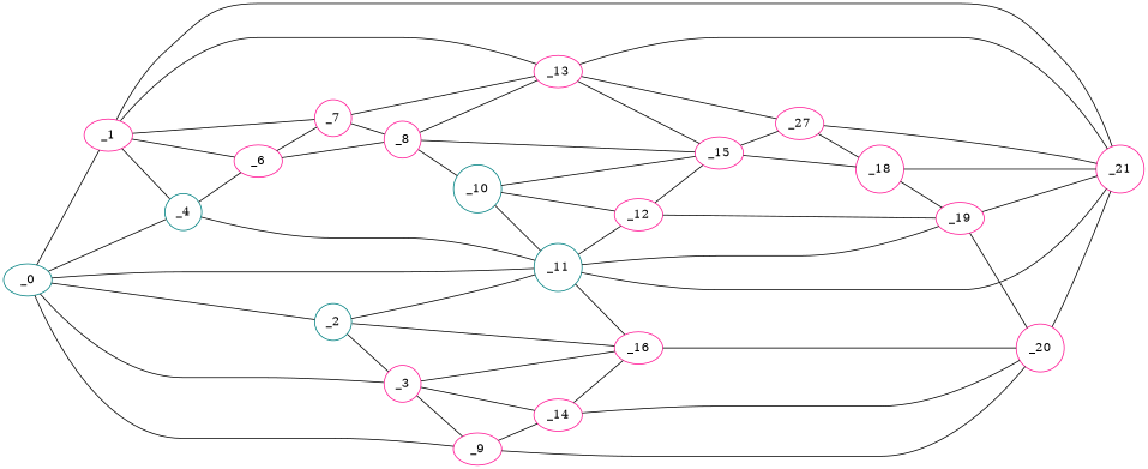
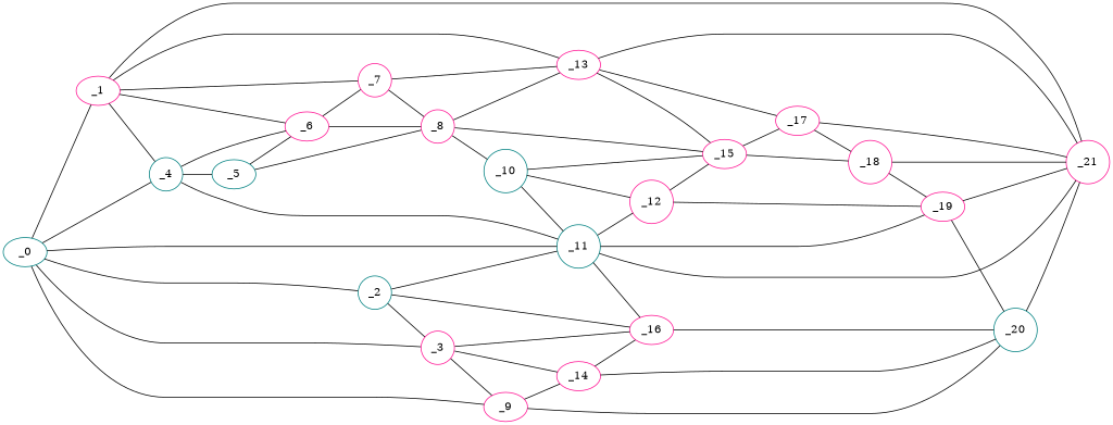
  graph {
    rankdir=LR
    node [color=deeppink shape=ellipse x=54 y=98]
    edge [valence=2]
    _0 [color=teal x=41 y=57]
    _1 [x=45 y=125]
    _2 [color=teal shape=circle x=50 y=50]
    _3 [shape=circle y=36]
    _4 [color=teal shape=circle y=87]
    _9 [x=63 y=2]
    _11 [color=teal shape=circle x=69 y=71]
    _6 [x=55]
    _7 [shape=circle x=58 y=111]
    _13 [x=74 y=113]
    _21 [shape=circle x=89 y=120]
    _16 [x=80 y=48]
    _14 [x=75 y=35]
-   _20 [shape=circle x=89 y=53]
-   _12 [x=70 y=80]
+   _5 [color=teal x=55 y=93]
+   _20 [color=teal shape=circle x=89 y=53]
+   _12 [shape=circle x=70 y=80]
    _19 [x=83 y=84]
    _8 [shape=circle x=60]
    _15 [x=75 y=93]
-   _17 [x=80 y=110 label=_27]
+   _17 [x=80 y=110]
    _10 [color=teal shape=circle x=63 y=87]
    _18 [shape=circle x=82]
    _0 -- _1 [valence=1]
    _0 -- _2
    _0 -- _3 [valence=1]
    _0 -- _4
    _0 -- _9 [valence=1]
    _0 -- _11
    _1 -- _4
    _1 -- _6 [valence=1]
    _1 -- _7 [valence=1]
    _1 -- _13
    _1 -- _21 [valence=1]
    _2 -- _3 [valence=1]
    _2 -- _11 [valence=1]
    _2 -- _16
    _3 -- _9
    _3 -- _16 [valence=1]
    _3 -- _14
    _4 -- _11
    _4 -- _6
+   _4 -- _5 [valence=1]
    _9 -- _14 [valence=1]
    _9 -- _20 [valence=1]
    _11 -- _21
    _11 -- _16
    _11 -- _12 [valence=1]
    _11 -- _19
    _6 -- _7
    _6 -- _8
    _7 -- _13
    _7 -- _8 [valence=1]
    _13 -- _21 [valence=1]
    _13 -- _15
    _13 -- _17 [valence=1]
    _16 -- _20
    _14 -- _16
    _14 -- _20 [valence=1]
+   _5 -- _6
+   _5 -- _8
    _20 -- _21 [valence=1]
    _12 -- _19
    _12 -- _15
    _19 -- _21
    _19 -- _20
    _8 -- _13
    _8 -- _15 [valence=1]
    _8 -- _10
    _15 -- _17
    _15 -- _18
    _17 -- _21
    _17 -- _18 [valence=1]
    _10 -- _11
    _10 -- _12 [valence=1]
    _10 -- _15 [valence=1]
    _18 -- _21
    _18 -- _19 [valence=1]
  }
